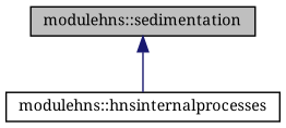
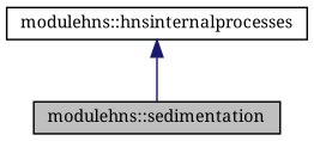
  digraph {
    rankdir=TB
    fontname="Noto Serif"
    node [color=black fontname="Noto Serif" fontsize=10 shape=record style=filled]
    n1 [fillcolor=grey75 fontcolor=black height=0.2 label="modulehns::sedimentation" width=0.4]
    n2 [fillcolor=white height=0.2 label="modulehns::hnsinternalprocesses" width=0.4]
-   n1 -> n2 [color=midnightblue dir=back fontname="Noto Serif" fontsize=10 labelfontname=Helvetica labelfontsize=10 style=solid]
+   n2 -> n1 [color=midnightblue dir=back fontname="Noto Serif" fontsize=10 labelfontname=Helvetica labelfontsize=10 style=solid]
  }
